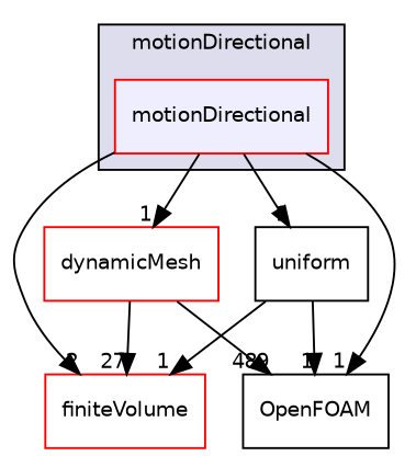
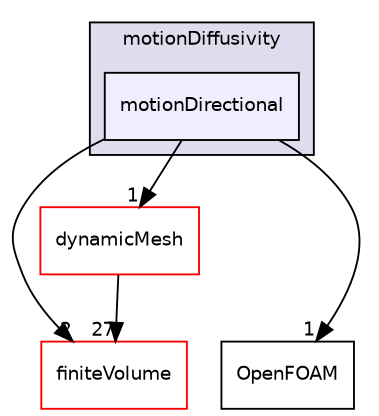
  digraph {
    compound=true
    node [fontname=Helvetica fontsize=10 shape=box]
    edge [headlabel=1 labeldistance=1.5 labelfontname=Helvetica labelfontsize=10]
-   n1 [fillcolor="#eeeeff" label=motionDirectional pencolor=black style=filled color=red]
+   n1 [fillcolor="#eeeeff" label=motionDirectional pencolor=black style=filled]
    n2 [color=red label=finiteVolume]
    n3 [color=red label=dynamicMesh]
    n4 [color=black label=OpenFOAM]
-   n5 [label=uniform]
    subgraph cluster_1 {
      bgcolor="#ddddee"
      fontname=Helvetica
      fontsize=10
-     label=motionDirectional
+     label=motionDiffusivity
      pencolor=black
      n1
    }
    n1 -> n2 [headlabel=2]
    n1 -> n3
    n1 -> n4
-   n1 -> n5
    n3 -> n2 [headlabel=27]
-   n3 -> n4 [headlabel=489]
-   n5 -> n2
-   n5 -> n4
  }
